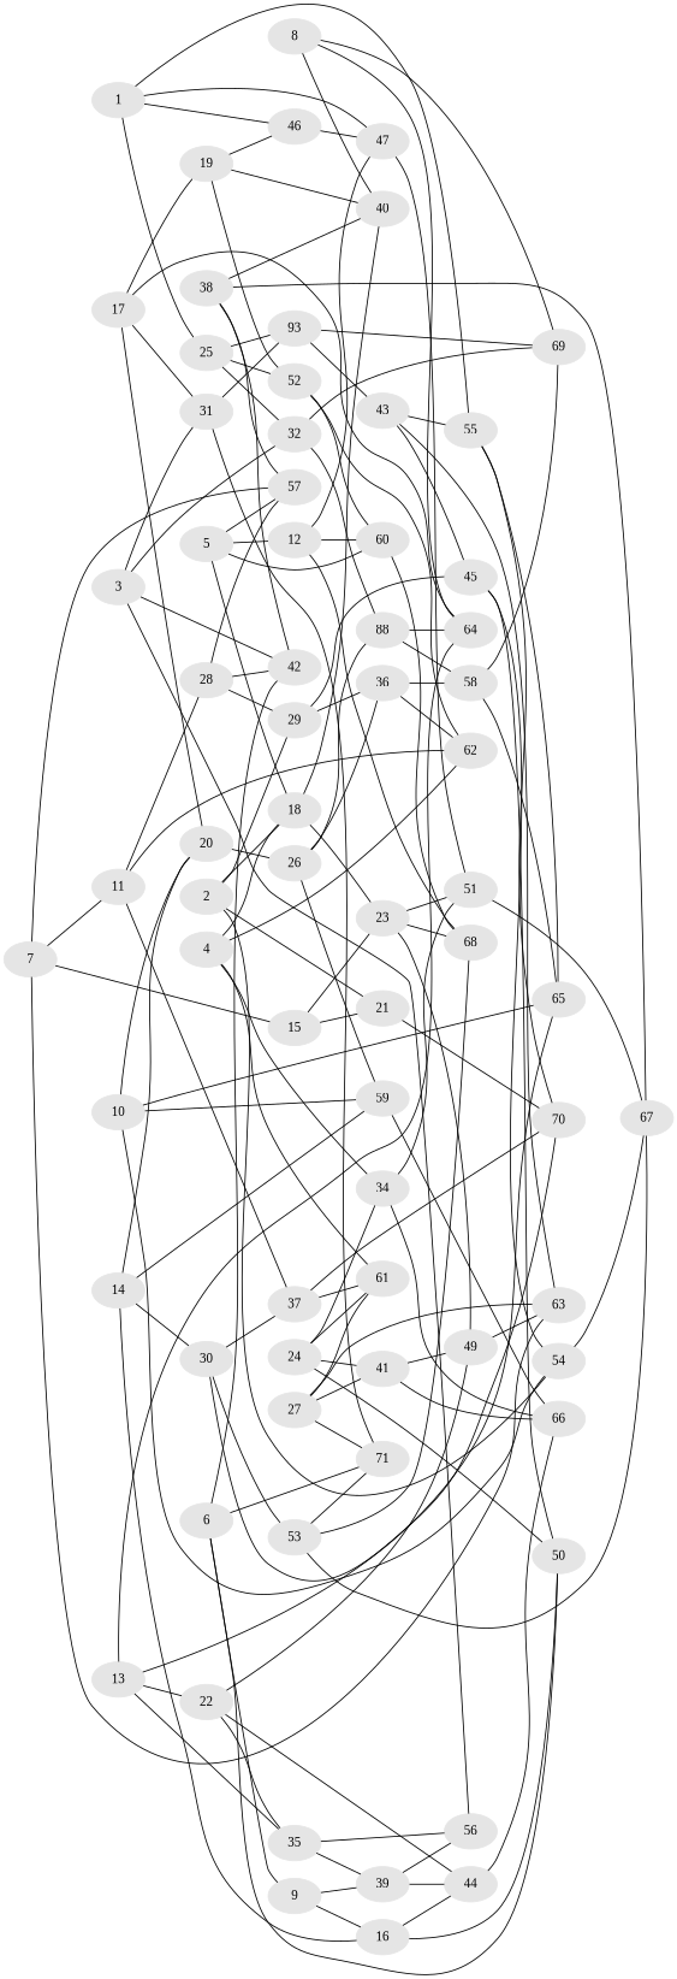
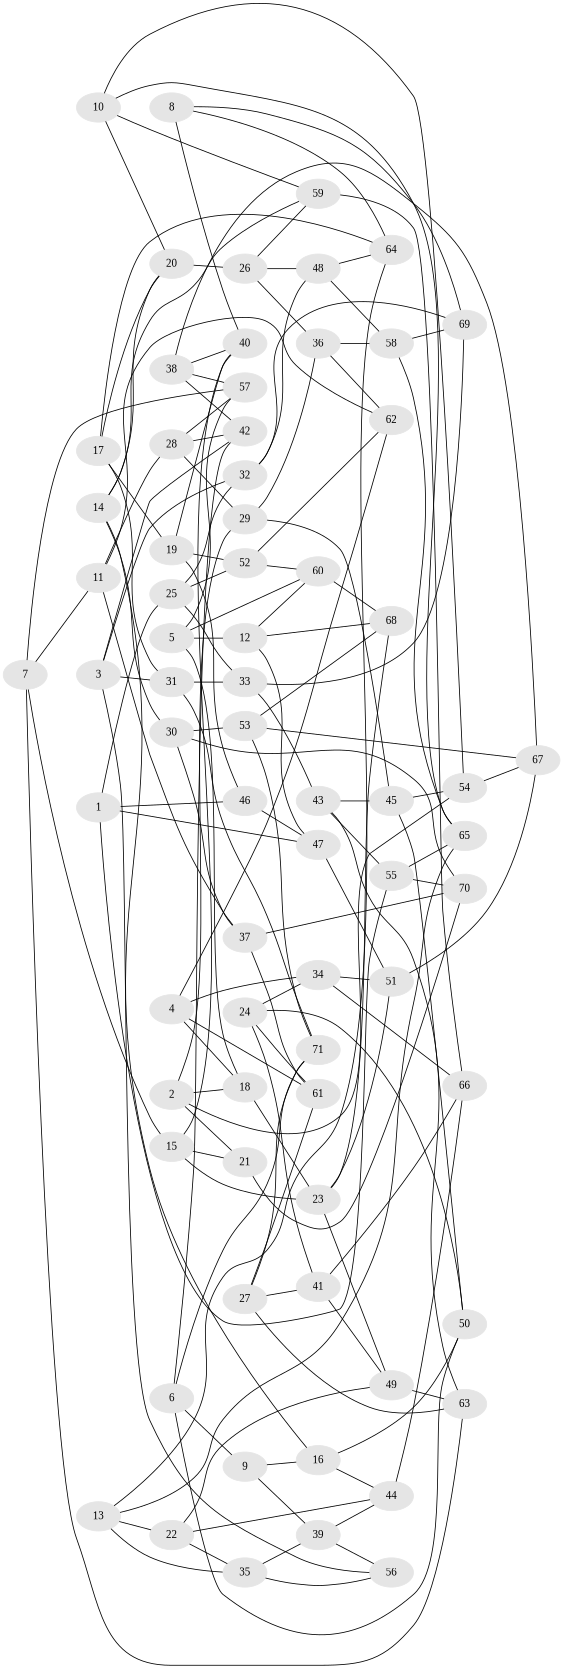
  graph {
    fontname="Liberation Serif"
    rankdir=LR
    node [color=gray90 fontname="Liberation Serif" style=filled]
    edge [fontname="Liberation Serif"]
    1
    25
    46
    47
    55
    32
    52
-   33 [label=93]
+   33
    51
    65
    70
    2
    18
    21
    29
    54
    23
    36
    45
    67
    3
    31
    42
    56
    71
    69
-   48 [label=88]
+   48
    4
    34
    61
    62
    66
    5
    12
    57
    60
    68
    6
    9
    50
    16
    39
    7
    11
    15
    63
    28
    37
    40
    8
    64
    44
    10
    20
    59
    26
    13
    22
    35
    49
    14
    30
    53
    17
    19
    24
    41
    43
    58
    27
    38
    1 -- 25
    1 -- 46
    1 -- 47
    1 -- 55
    25 -- 32
    25 -- 52
    25 -- 33
    46 -- 47
    47 -- 51
    55 -- 65
    55 -- 70
    32 -- 69
    32 -- 48
    52 -- 62
    52 -- 60
    33 -- 69
    33 -- 43
    51 -- 67
    2 -- 18
    2 -- 21
    2 -- 29
    2 -- 54
    18 -- 23
    21 -- 70
    29 -- 36
    29 -- 45
    54 -- 67
    23 -- 51
    23 -- 68
    23 -- 49
    36 -- 62
    36 -- 58
    45 -- 54
    45 -- 50
    3 -- 32
    3 -- 31
    3 -- 42
    3 -- 56
    31 -- 33
    31 -- 71
    48 -- 64
    48 -- 58
    4 -- 18
    4 -- 34
    4 -- 61
    4 -- 62
    34 -- 51
    34 -- 66
    5 -- 18
    5 -- 12
    5 -- 57
    5 -- 60
    12 -- 47
    12 -- 60
    12 -- 68
    60 -- 68
    6 -- 42
    6 -- 71
    6 -- 9
    6 -- 50
    9 -- 16
    9 -- 39
    16 -- 50
    16 -- 44
    39 -- 56
    39 -- 44
    7 -- 57
    7 -- 11
    7 -- 15
    7 -- 63
    11 -- 62
    11 -- 28
    11 -- 37
    15 -- 21
    15 -- 23
-   18 -- 40
+   15 -- 40
    28 -- 29
    28 -- 42
    28 -- 57
    37 -- 70
    37 -- 61
    8 -- 69
    8 -- 40
    8 -- 64
    44 -- 66
    10 -- 65
    10 -- 54
    10 -- 20
    10 -- 59
    20 -- 26
    59 -- 66
    26 -- 36
    26 -- 48
    26 -- 59
    13 -- 65
    13 -- 64
    13 -- 22
    13 -- 35
    22 -- 44
    22 -- 35
    22 -- 49
    35 -- 56
    35 -- 39
    49 -- 63
    14 -- 16
    14 -- 20
    14 -- 59
    14 -- 30
    30 -- 70
    30 -- 37
    30 -- 53
    53 -- 67
    53 -- 71
    53 -- 68
    17 -- 31
    17 -- 64
    17 -- 20
    17 -- 19
    19 -- 46
    19 -- 52
    19 -- 40
    24 -- 34
    24 -- 61
    24 -- 50
    24 -- 41
    41 -- 66
    41 -- 49
    43 -- 55
    43 -- 45
    43 -- 63
    58 -- 65
    58 -- 69
    27 -- 71
    27 -- 61
    27 -- 63
    27 -- 41
    38 -- 67
    38 -- 42
    38 -- 57
    38 -- 40
  }
